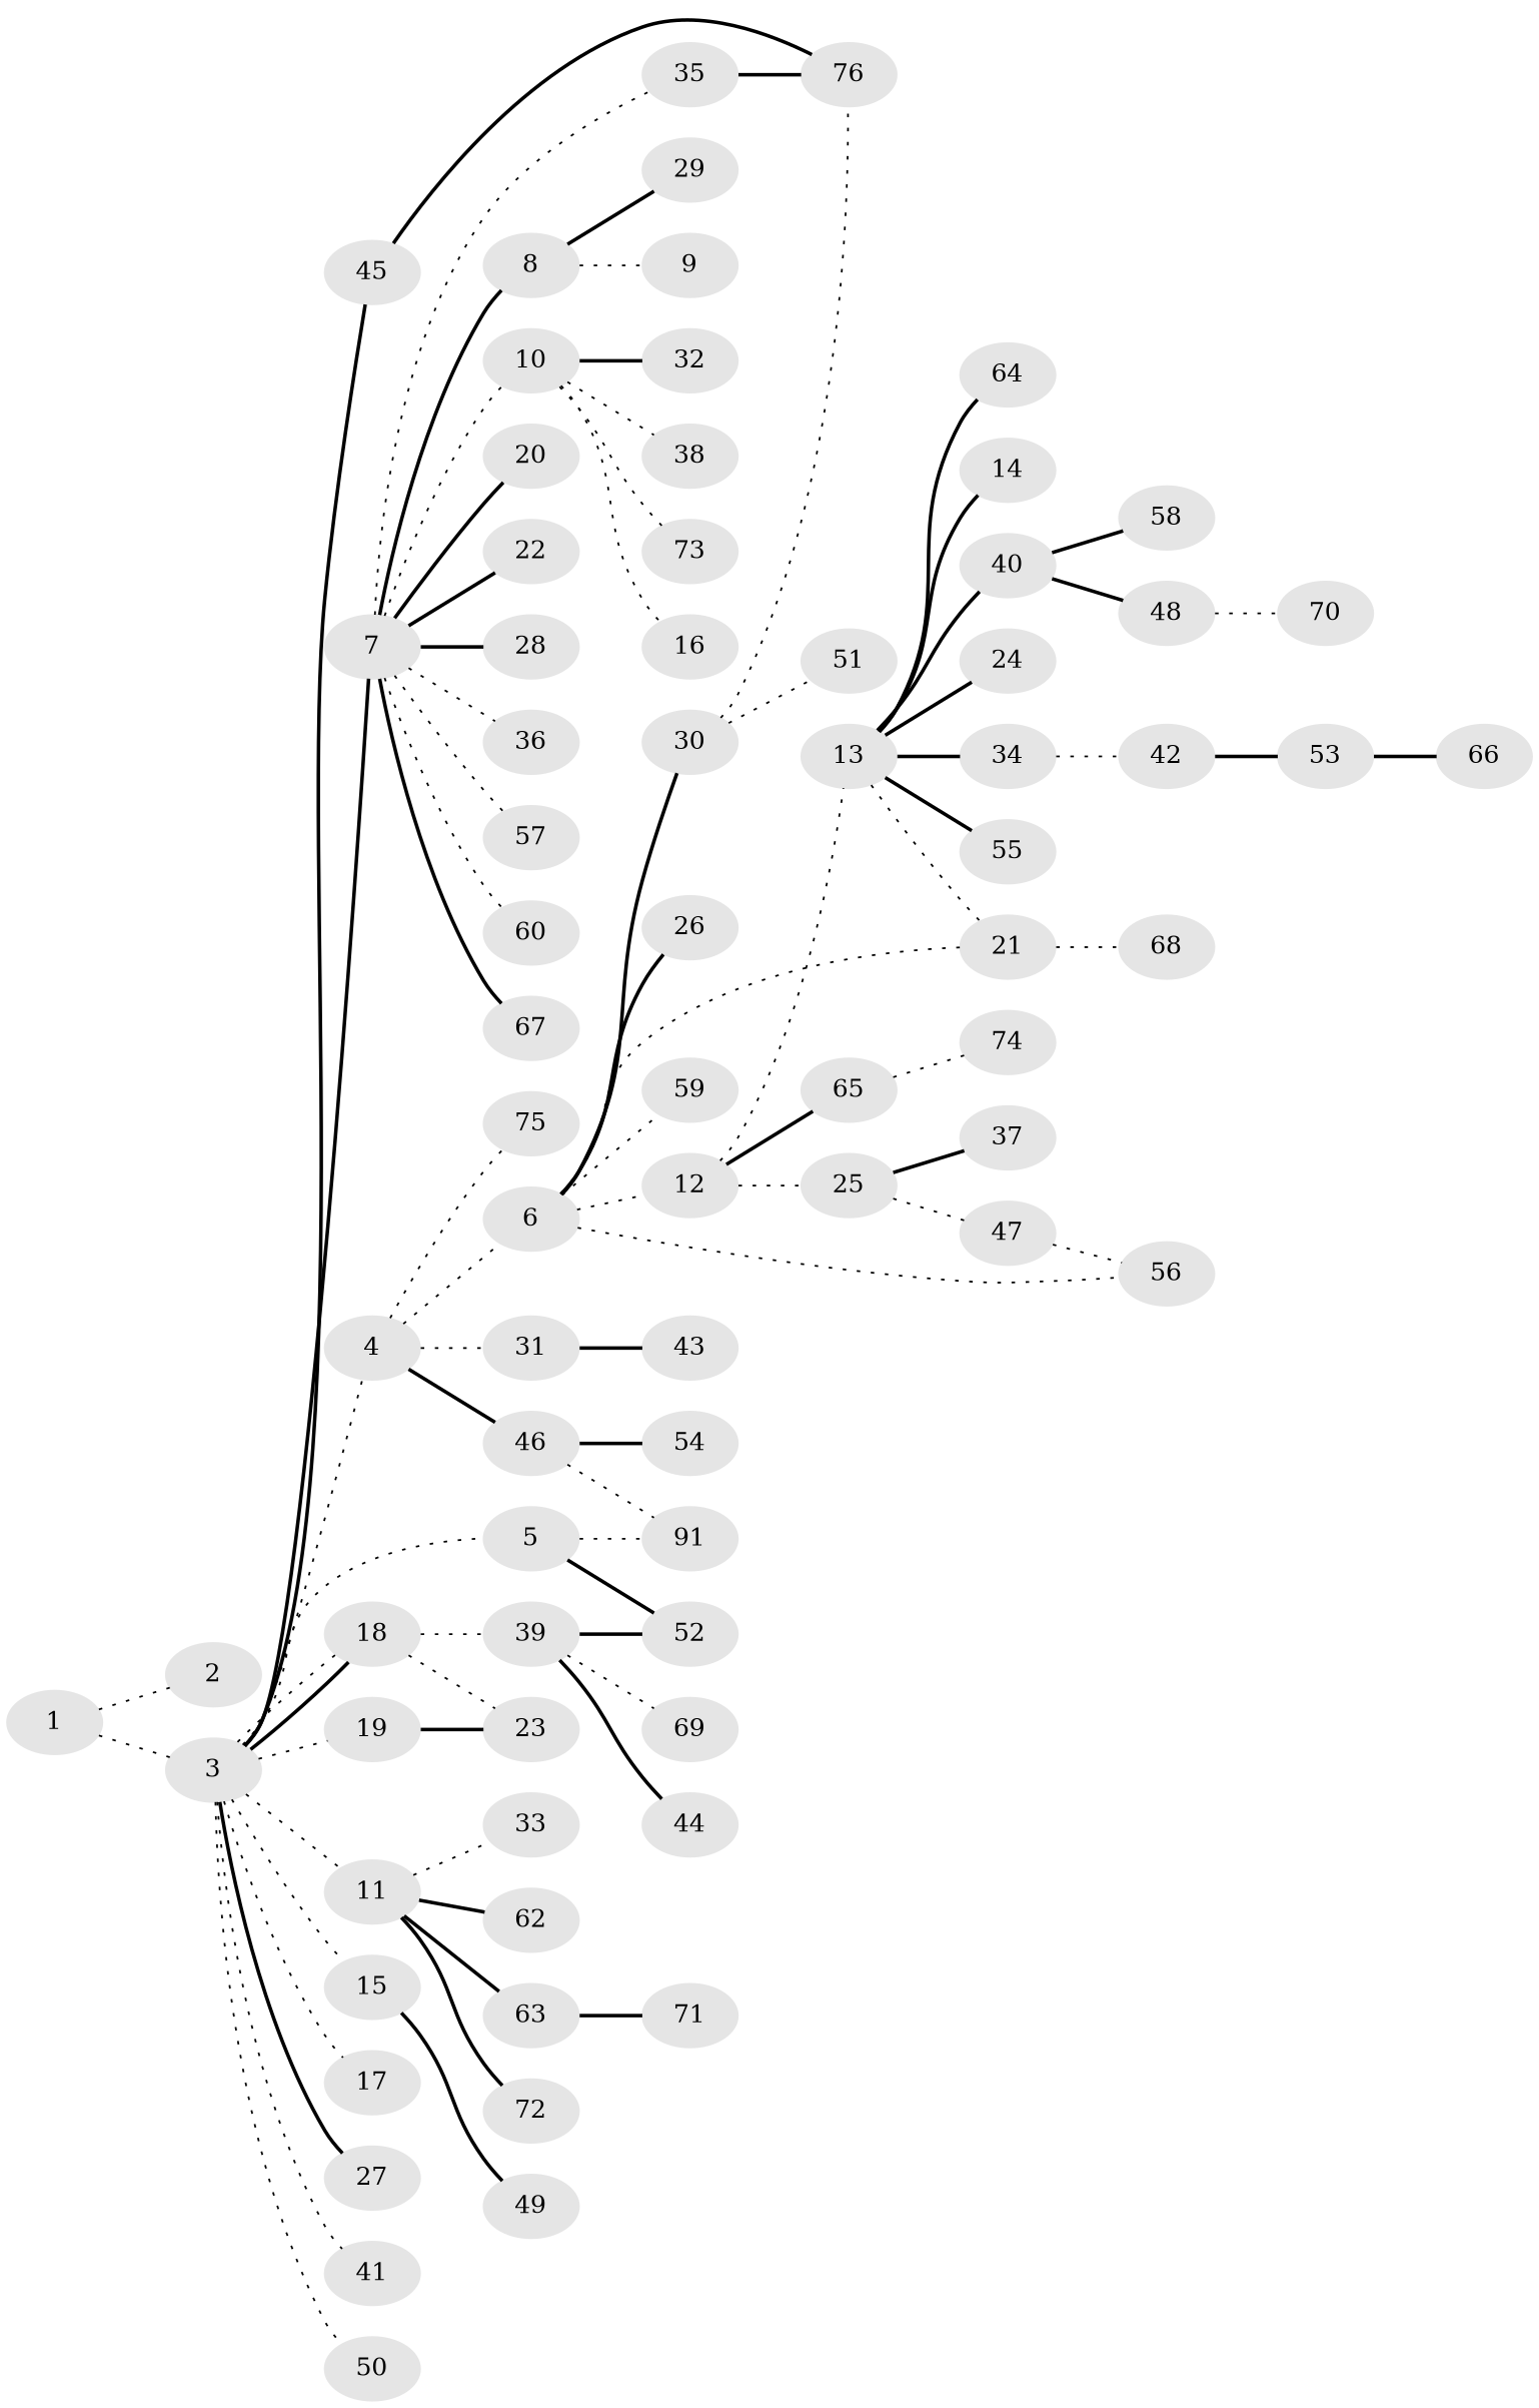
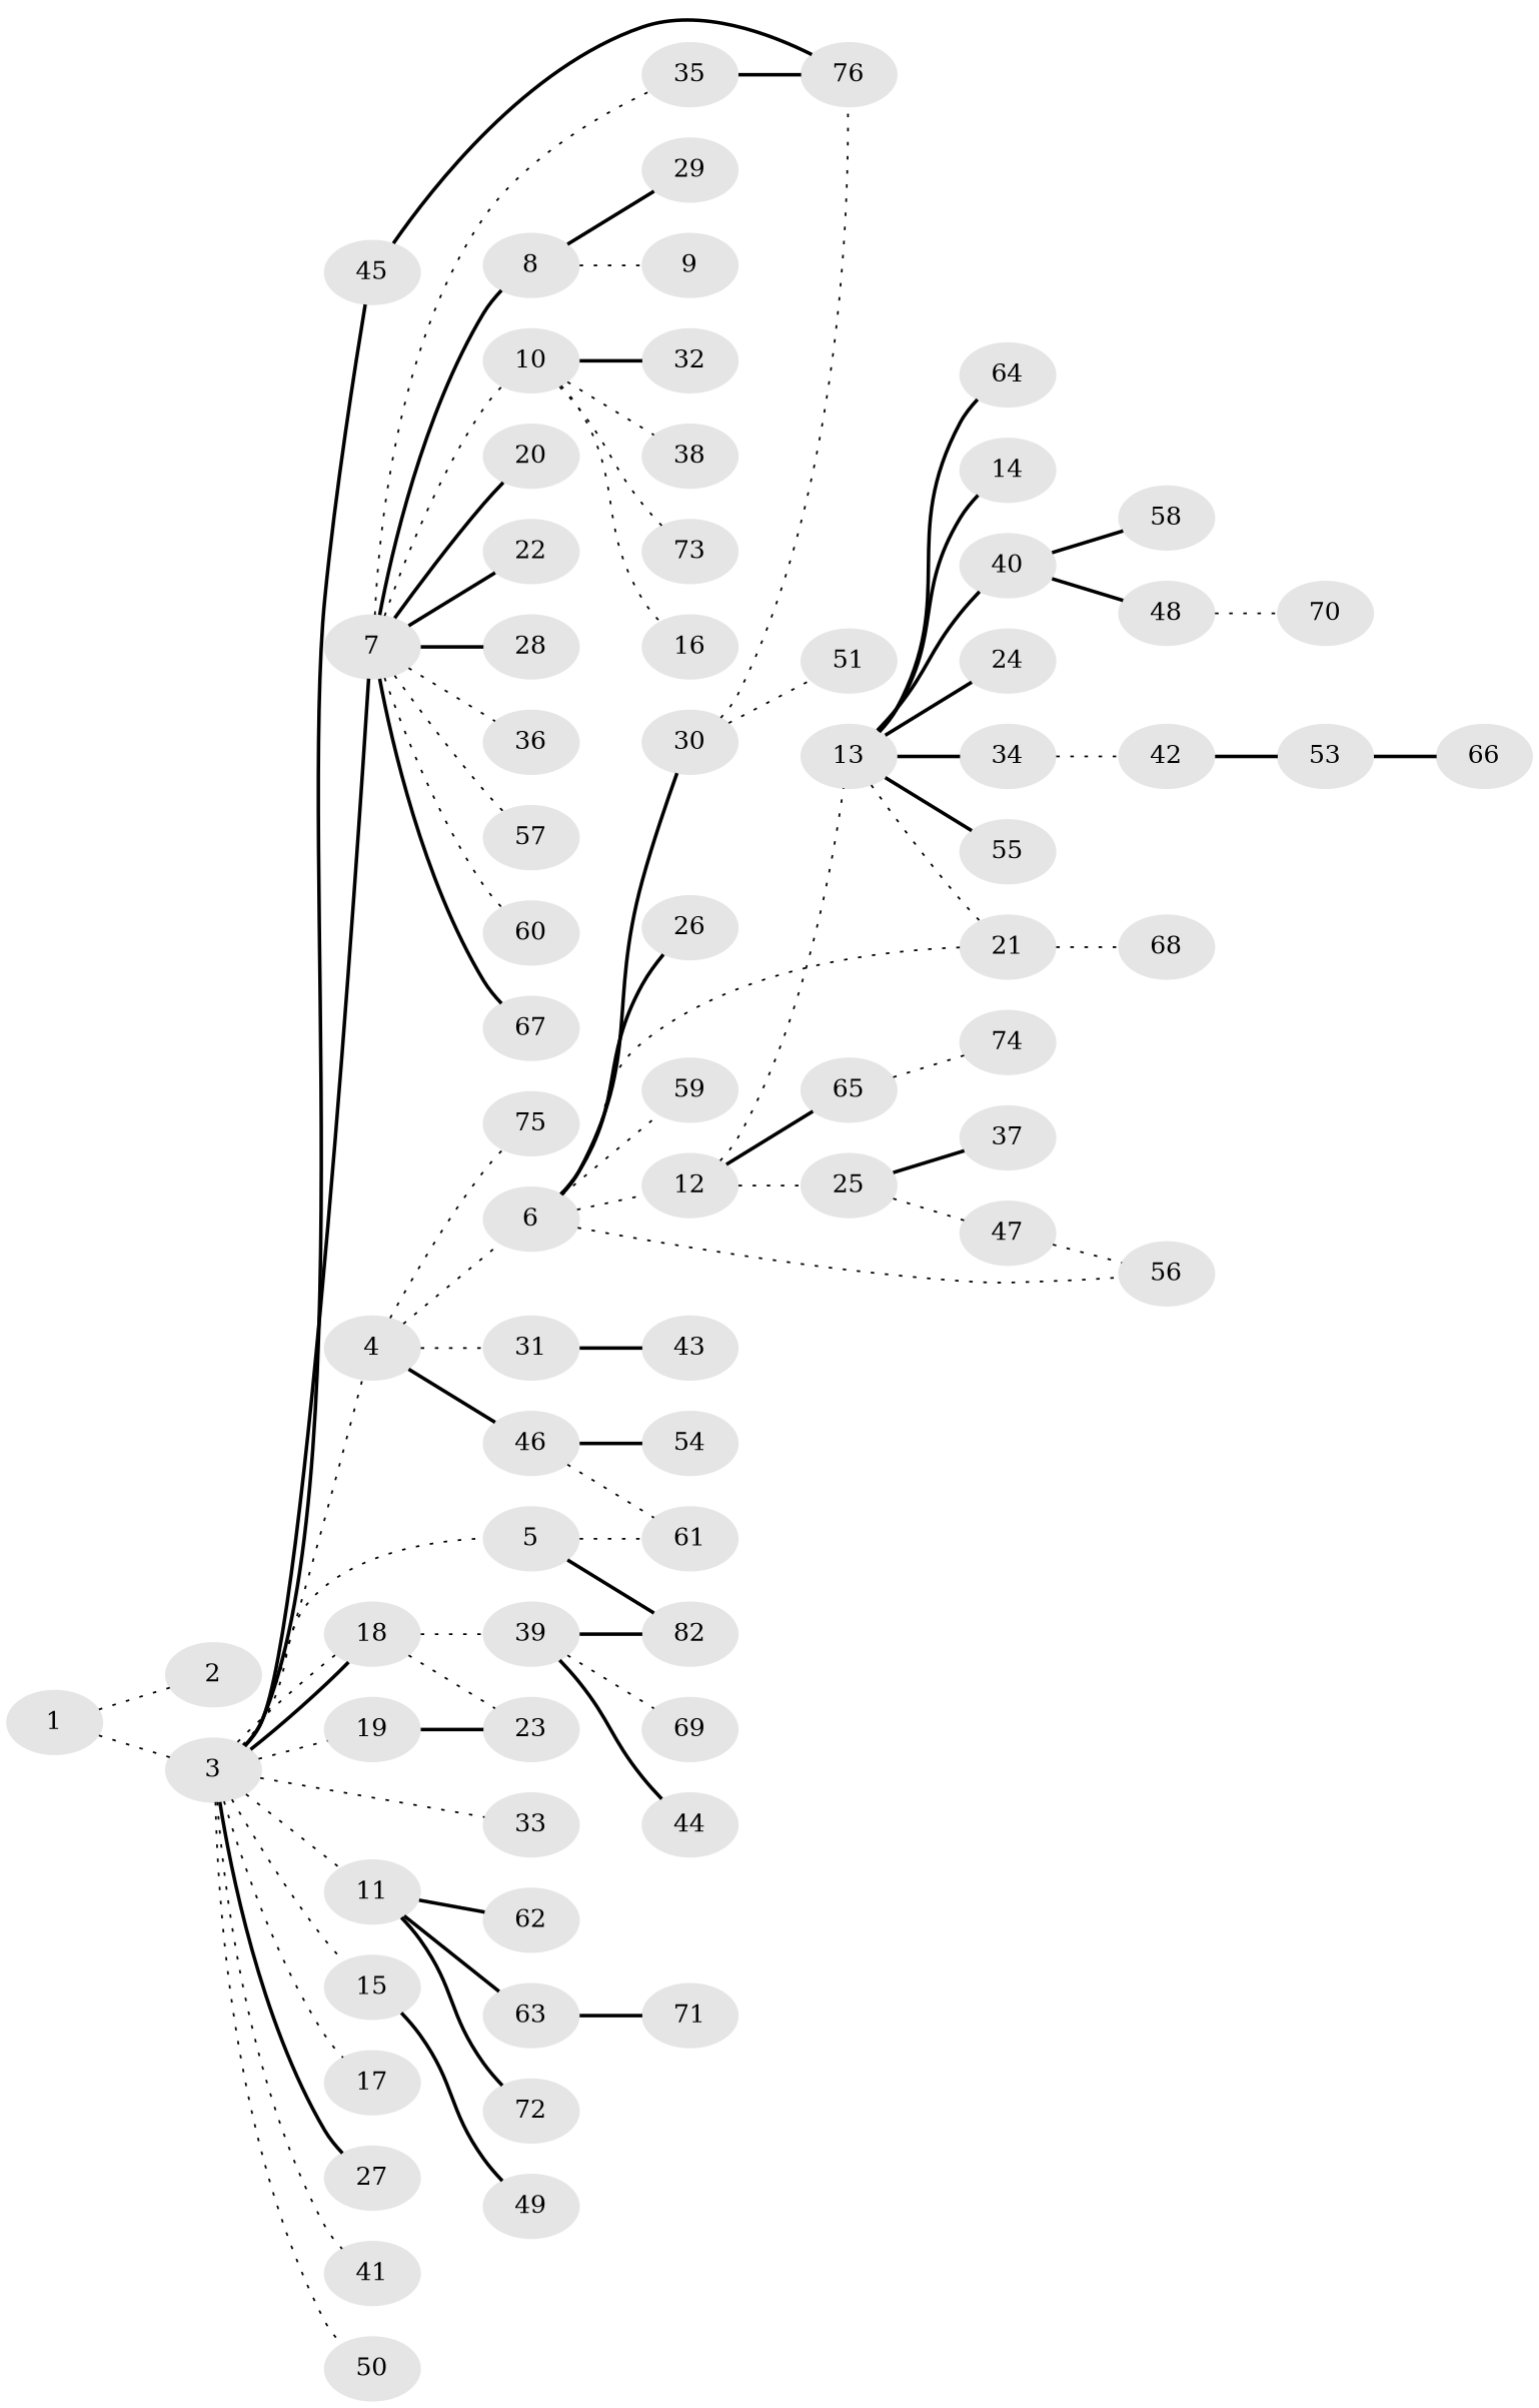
  graph {
    rankdir=LR
    node [color=gray90 style=filled]
    edge [style=dotted]
    1
    2
    3
    4
    5
    7
    11
    15
    17
    18
    19
    27
    33
    41
    45
    50
    6
    31
    46
    75
-   52
-   61 [label=91]
+   52 [label=82]
+   61
    8
    10
    20
    22
    28
    35
    36
    57
    60
    67
    62
    63
    72
    49
    23
    39
    76
    12
    21
    26
    30
    56
    59
    43
    54
    13
    25
    65
    68
    51
    9
    29
    16
    32
    38
    73
    71
    14
    24
    34
    40
    55
    64
    37
    47
    74
    42
    48
    58
    44
    69
    53
    70
    66
    1 -- 2
    1 -- 3
    3 -- 4
    3 -- 5
    3 -- 7 [style=bold]
    3 -- 11
    3 -- 15
    3 -- 17
    3 -- 18 [style=bold]
    3 -- 18
    3 -- 19
    3 -- 27 [style=bold]
-   11 -- 33
+   3 -- 33
    3 -- 41
    3 -- 45 [style=bold]
    3 -- 50
    4 -- 6
    4 -- 31
    4 -- 46 [style=bold]
    4 -- 75
    5 -- 52 [style=bold]
    5 -- 61
    7 -- 8 [style=bold]
    7 -- 10
    7 -- 20 [style=bold]
    7 -- 22 [style=bold]
    7 -- 28 [style=bold]
    7 -- 35
    7 -- 36
    7 -- 57
    7 -- 60
    7 -- 67 [style=bold]
    11 -- 62 [style=bold]
    11 -- 63 [style=bold]
    11 -- 72 [style=bold]
    15 -- 49 [style=bold]
    18 -- 23
    18 -- 39
    19 -- 23 [style=bold]
    45 -- 76 [style=bold]
    6 -- 12
    6 -- 21
    6 -- 26 [style=bold]
    6 -- 30 [style=bold]
    6 -- 56
    6 -- 59
    31 -- 43 [style=bold]
    46 -- 61
    46 -- 54 [style=bold]
    8 -- 9
    8 -- 29 [style=bold]
    10 -- 16
    10 -- 32 [style=bold]
    10 -- 38
    10 -- 73
    35 -- 76 [style=bold]
    63 -- 71 [style=bold]
    39 -- 52 [style=bold]
    39 -- 44 [style=bold]
    39 -- 69
    12 -- 13
    12 -- 25
    12 -- 65 [style=bold]
    21 -- 68
    30 -- 76
    30 -- 51
    13 -- 21
    13 -- 14 [style=bold]
    13 -- 24 [style=bold]
    13 -- 34 [style=bold]
    13 -- 40 [style=bold]
    13 -- 55 [style=bold]
    13 -- 64 [style=bold]
    25 -- 37 [style=bold]
    25 -- 47
    65 -- 74
    34 -- 42
    40 -- 48 [style=bold]
    40 -- 58 [style=bold]
    47 -- 56
    42 -- 53 [style=bold]
    48 -- 70
    53 -- 66 [style=bold]
  }
